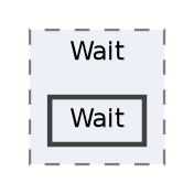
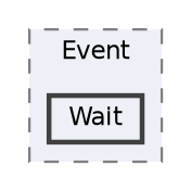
  digraph {
    compound=true
    n1 [color=grey25 fillcolor="#edf0f7" fontname=Helvetica fontsize=10 height=0.2 label=Wait shape=box style="filled,bold" width=0.4]
    subgraph cluster_1 {
      bgcolor="#edf0f7"
      fontname=Helvetica
      fontsize=10
-     label=Wait
+     label=Event
      pencolor=grey50
      style="filled,dashed"
      n1
    }
  }
